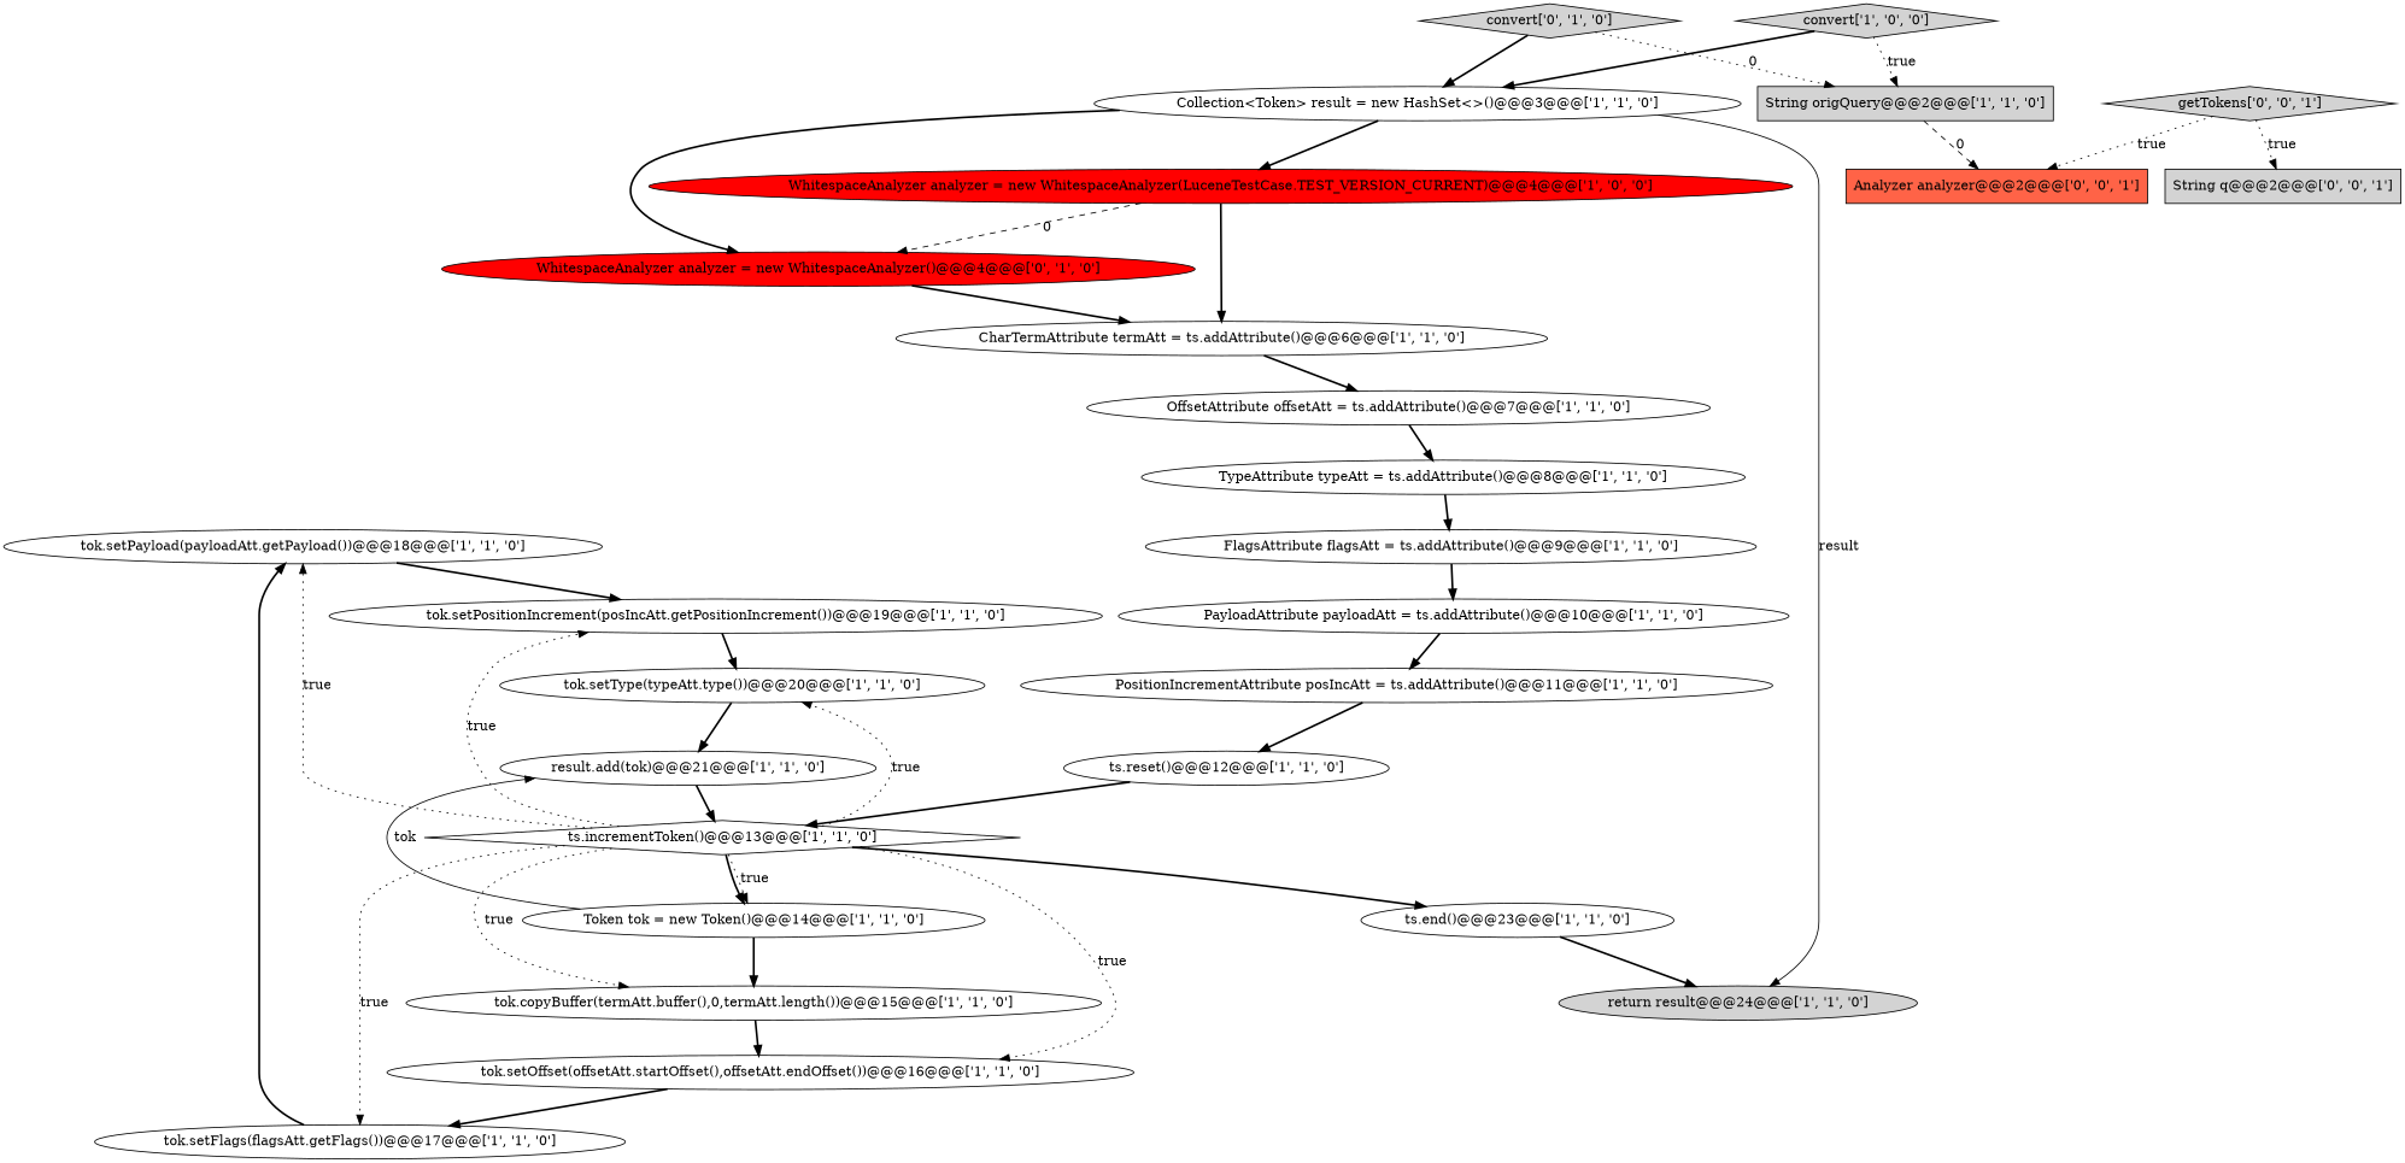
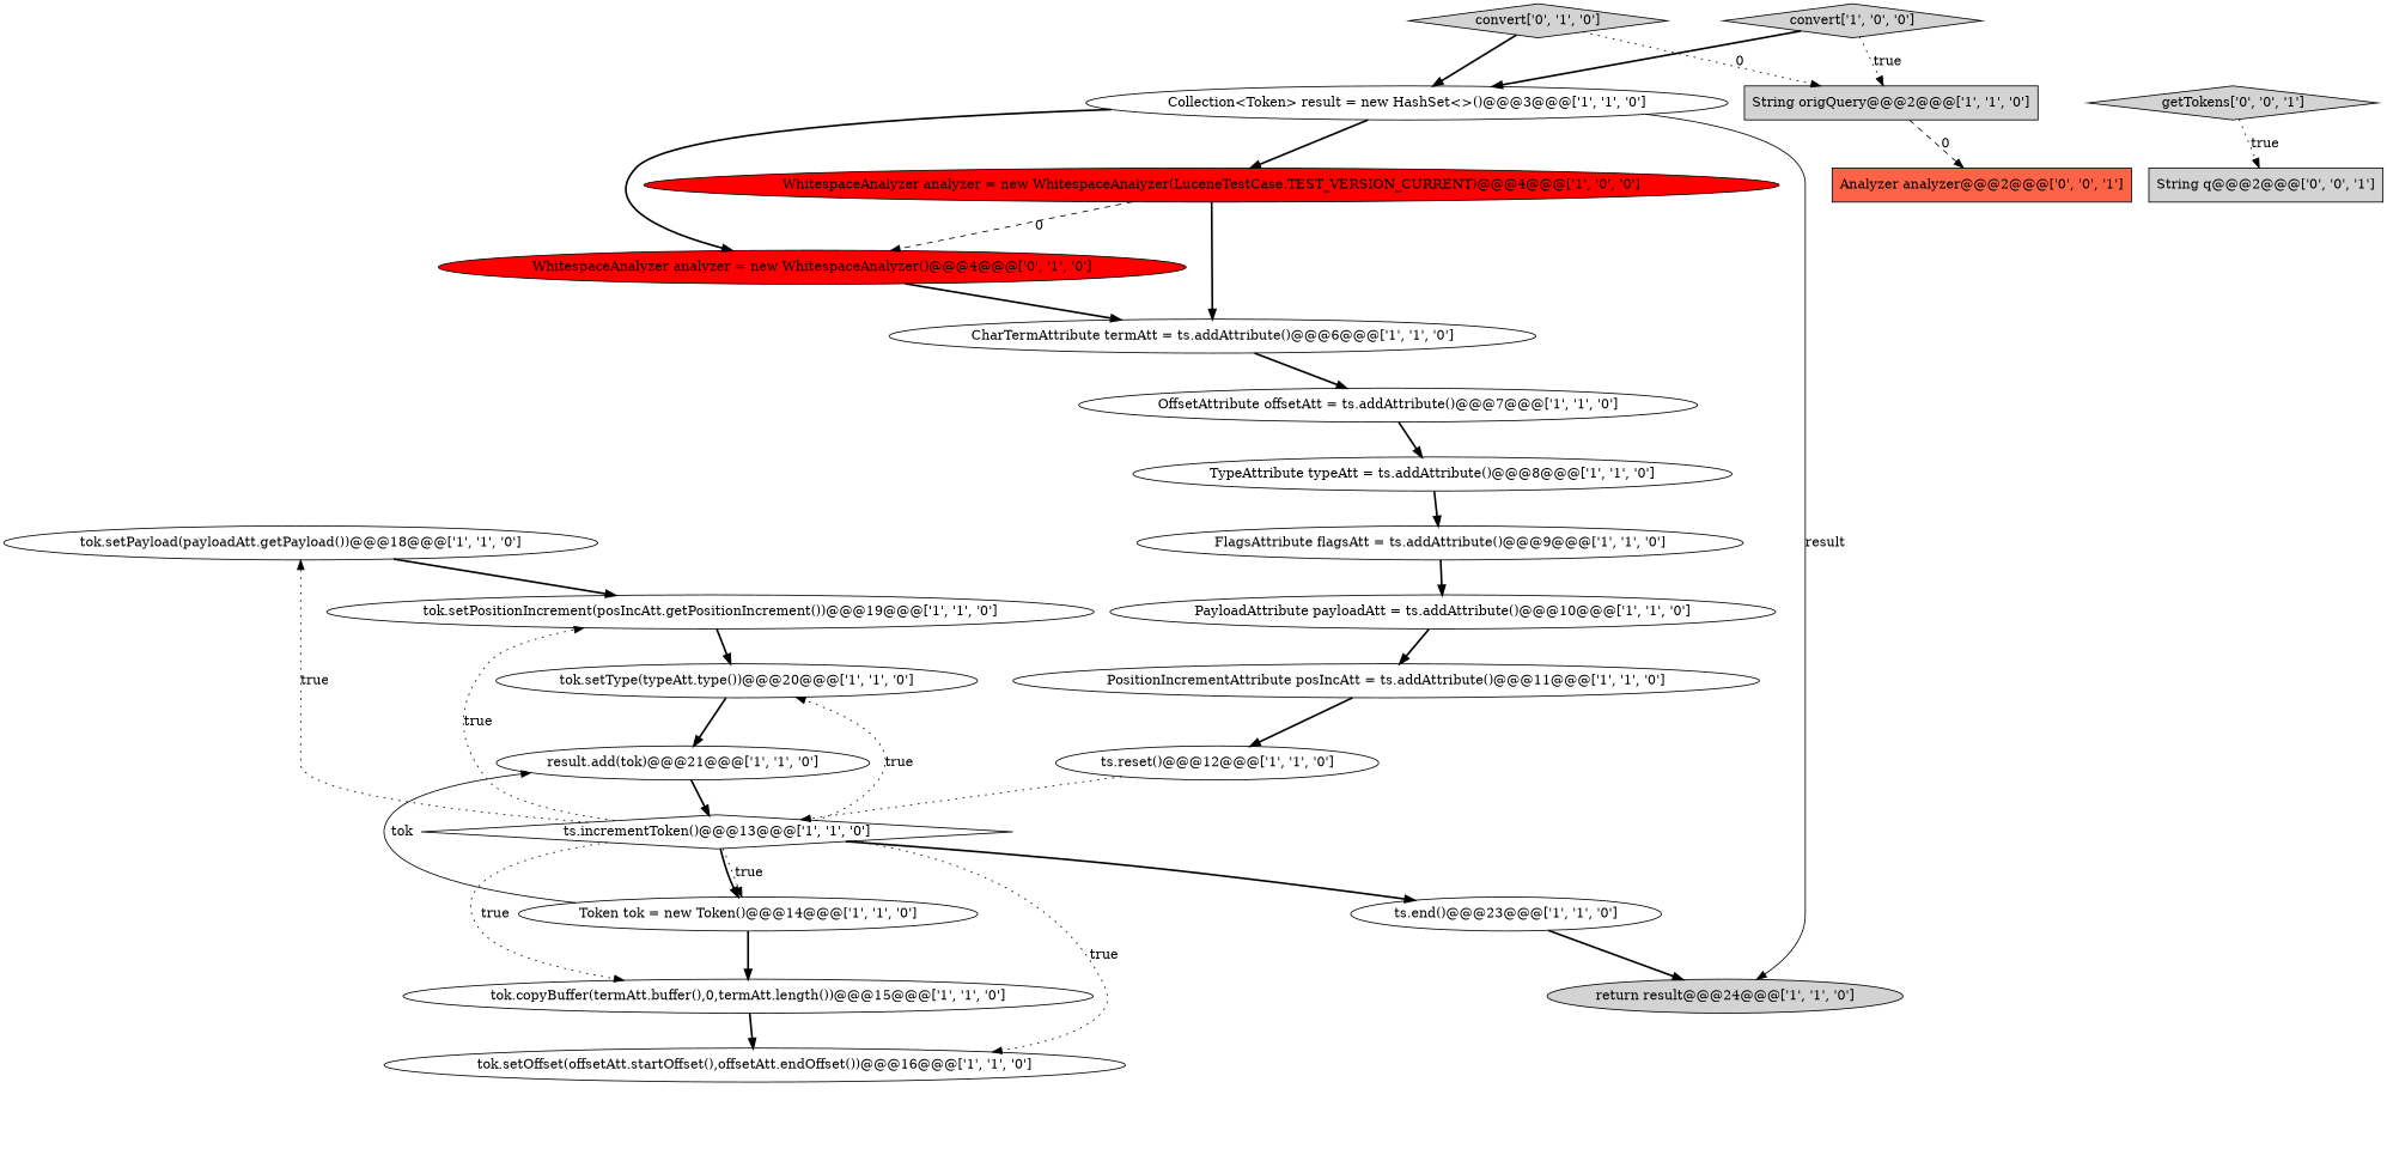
  digraph {
    node [fillcolor=white shape=ellipse style=filled]
    edge [style=bold]
    n1 [label="tok.setPayload(payloadAtt.getPayload())@@@18@@@['1', '1', '0']"]
    n2 [label="tok.setPositionIncrement(posIncAtt.getPositionIncrement())@@@19@@@['1', '1', '0']"]
    n3 [label="tok.setType(typeAtt.type())@@@20@@@['1', '1', '0']"]
    n4 [fillcolor=red label="WhitespaceAnalyzer analyzer = new WhitespaceAnalyzer()@@@4@@@['0', '1', '0']"]
    n5 [label="CharTermAttribute termAtt = ts.addAttribute()@@@6@@@['1', '1', '0']"]
    n6 [label="OffsetAttribute offsetAtt = ts.addAttribute()@@@7@@@['1', '1', '0']"]
-   n7 [label="tok.setFlags(flagsAtt.getFlags())@@@17@@@['1', '1', '0']"]
    n8 [label="tok.copyBuffer(termAtt.buffer(),0,termAtt.length())@@@15@@@['1', '1', '0']"]
    n9 [label="tok.setOffset(offsetAtt.startOffset(),offsetAtt.endOffset())@@@16@@@['1', '1', '0']"]
    n10 [label="TypeAttribute typeAtt = ts.addAttribute()@@@8@@@['1', '1', '0']"]
    n11 [label="FlagsAttribute flagsAtt = ts.addAttribute()@@@9@@@['1', '1', '0']"]
    n12 [label="PayloadAttribute payloadAtt = ts.addAttribute()@@@10@@@['1', '1', '0']"]
    n13 [label="ts.reset()@@@12@@@['1', '1', '0']"]
    n14 [label="ts.incrementToken()@@@13@@@['1', '1', '0']" shape=diamond]
    n15 [label="ts.end()@@@23@@@['1', '1', '0']"]
    n16 [label="Token tok = new Token()@@@14@@@['1', '1', '0']"]
    n17 [fillcolor=lightgray label="String origQuery@@@2@@@['1', '1', '0']" shape=box]
    n18 [fillcolor=tomato label="Analyzer analyzer@@@2@@@['0', '0', '1']" shape=box]
    n19 [label="PositionIncrementAttribute posIncAtt = ts.addAttribute()@@@11@@@['1', '1', '0']"]
    n20 [fillcolor=lightgray label="getTokens['0', '0', '1']" shape=diamond]
    n21 [fillcolor=lightgray label="String q@@@2@@@['0', '0', '1']" shape=box]
    n22 [label="result.add(tok)@@@21@@@['1', '1', '0']"]
    n23 [fillcolor=lightgray label="return result@@@24@@@['1', '1', '0']"]
    n24 [fillcolor=lightgray label="convert['0', '1', '0']" shape=diamond]
    n25 [label="Collection<Token> result = new HashSet<>()@@@3@@@['1', '1', '0']"]
    n26 [fillcolor=red label="WhitespaceAnalyzer analyzer = new WhitespaceAnalyzer(LuceneTestCase.TEST_VERSION_CURRENT)@@@4@@@['1', '0', '0']"]
    n27 [fillcolor=lightgray label="convert['1', '0', '0']" shape=diamond]
    n1 -> n2
    n2 -> n3
    n3 -> n22
    n4 -> n5
    n5 -> n6
    n6 -> n10
-   n7 -> n1
    n8 -> n9
-   n9 -> n7
    n10 -> n11
    n11 -> n12
    n12 -> n19
-   n13 -> n14
+   n13 -> n14 [style=dotted]
    n14 -> n1 [label=true style=dotted]
    n14 -> n2 [label=true style=dotted]
    n14 -> n3 [label=true style=dotted]
-   n14 -> n7 [label=true style=dotted]
    n14 -> n8 [label=true style=dotted]
    n14 -> n9 [label=true style=dotted]
    n14 -> n15
    n14 -> n16
    n14 -> n16 [label=true style=dotted]
    n15 -> n23
    n16 -> n8
    n16 -> n22 [label=tok style=solid]
    n17 -> n18 [label=0 style=dashed]
    n19 -> n13
-   n20 -> n18 [label=true style=dotted]
    n20 -> n21 [label=true style=dotted]
    n22 -> n14
    n24 -> n17 [label=0 style=dotted]
    n24 -> n25
    n25 -> n4
    n25 -> n23 [label=result style=solid]
    n25 -> n26
    n26 -> n4 [label=0 style=dashed]
    n26 -> n5
    n27 -> n17 [label=true style=dotted]
    n27 -> n25
  }
